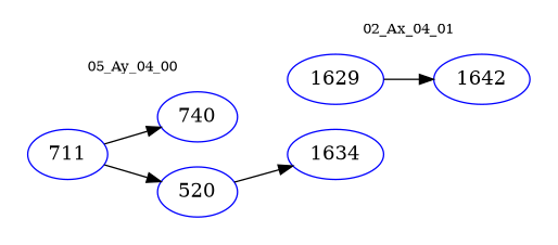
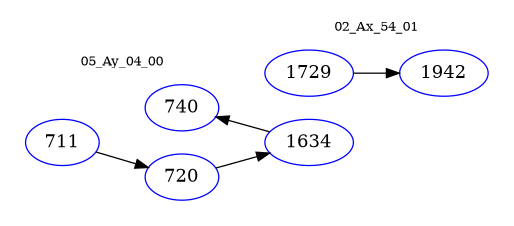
  digraph {
    rankdir=LR
    node [color=blue]
    edge [color=black]
-   n1 [label=1629]
+   n1 [label=1729]
    n2 [label=1634]
-   n3 [label=1642]
+   n3 [label=1942]
    n4 [label=711]
-   n5 [label=520]
+   n5 [label=720]
    n6 [label=740]
    subgraph cluster_1 {
      color=white
      fontsize=10
-     label="02_Ax_04_01"
+     label="02_Ax_54_01"
      n1
      n2
      n3
    }
    subgraph cluster_2 {
      color=white
      fontsize=10
      label="05_Ay_04_00"
      n4
      n5
      n6
    }
    n1 -> n3
    n4 -> n5
-   n4 -> n6
+   n2 -> n6
    n5 -> n2
  }
